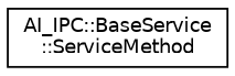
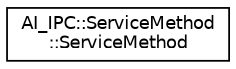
  digraph {
    rankdir=LR
-   n1 [color=black fillcolor=white fontname=Helvetica fontsize=10 height=0.2 label="AI_IPC::BaseService\l::ServiceMethod" shape=record style=filled width=0.4]
+   n1 [color=black fillcolor=white fontname=Helvetica fontsize=10 height=0.2 label="AI_IPC::ServiceMethod\l::ServiceMethod" shape=record style=filled width=0.4]
  }
